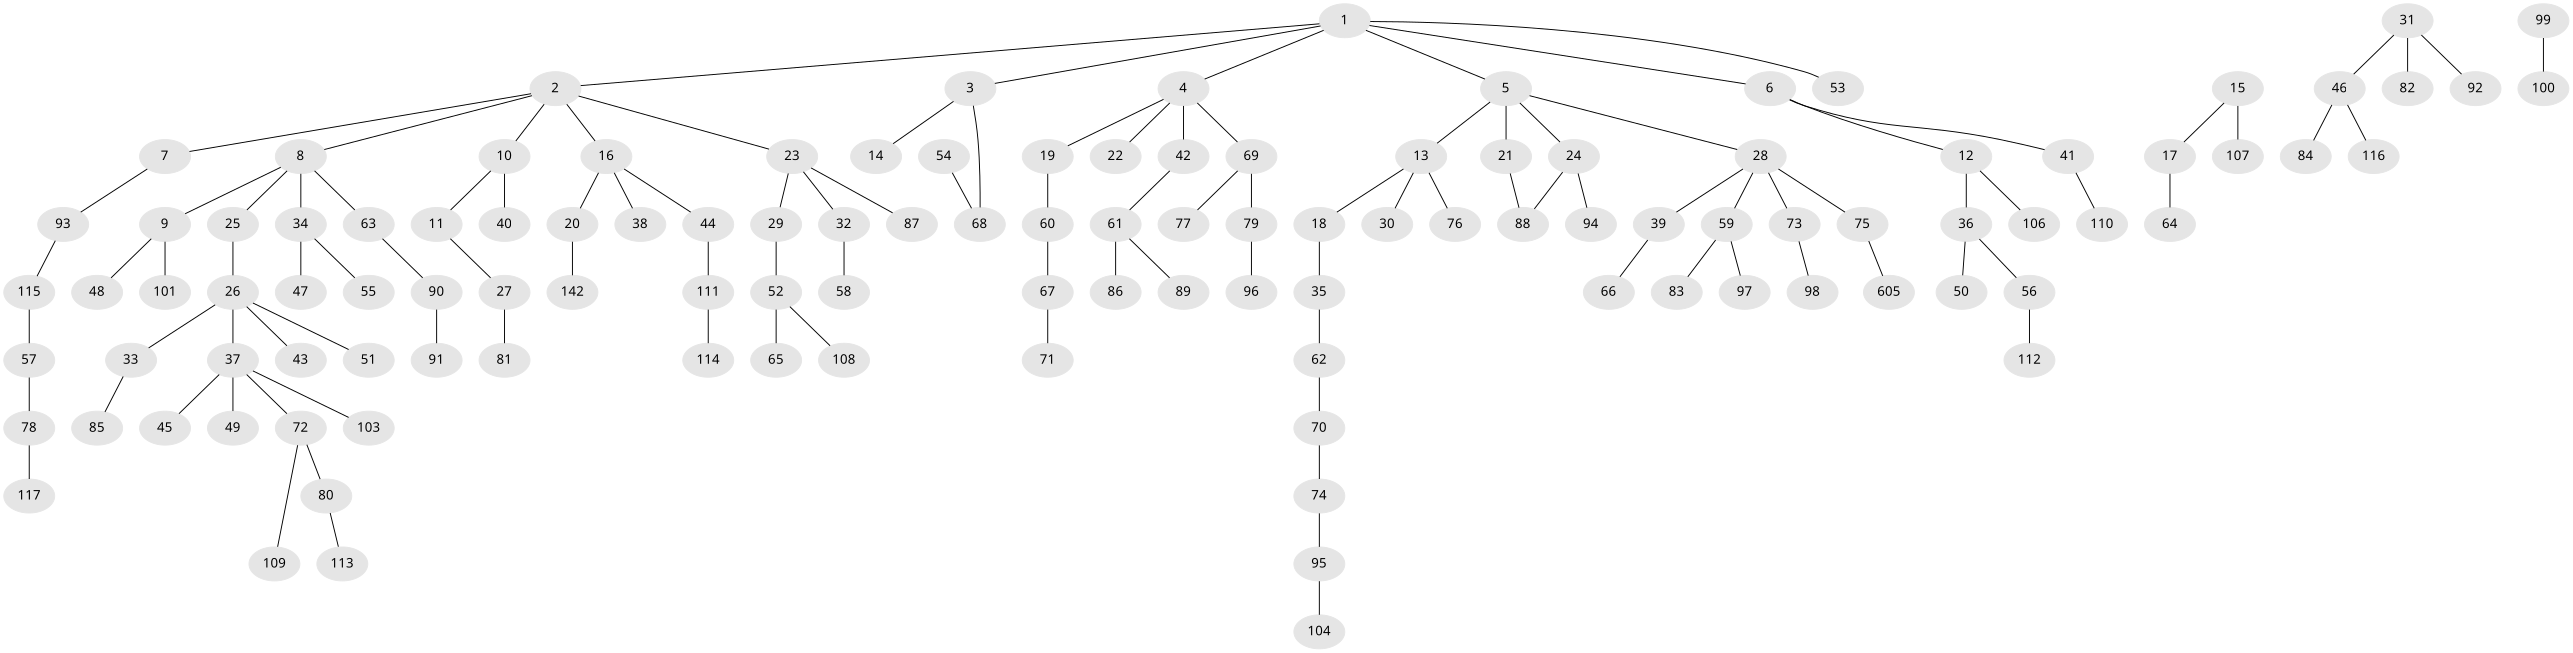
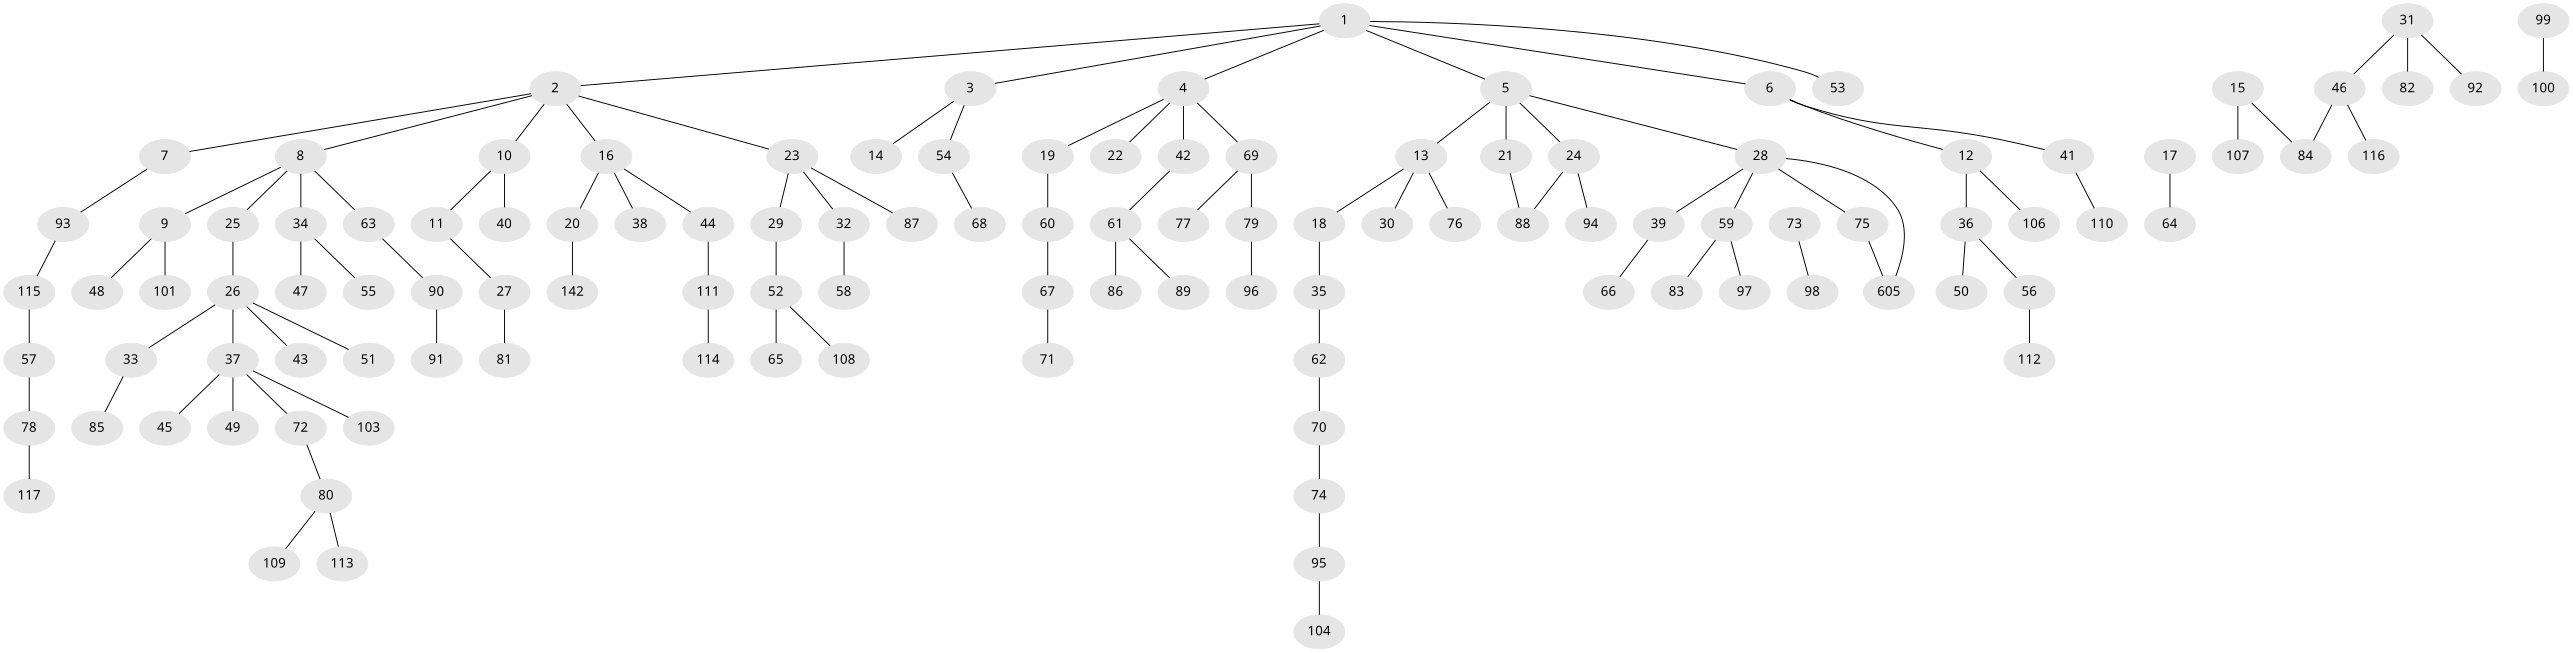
  graph {
    fontname="Noto Sans"
    node [color=gray90 fontname="Noto Sans" style=filled]
    edge [fontname="Noto Sans"]
    1
    2
    3
    4
    5
    6
    53
    7
    8
    10
    16
    23
    14
    54
    19
    22
    42
    69
    13
    21
    24
    28
    12
    41
    93
    9
    25
    34
    63
    11
    40
    20
    38
    44
    29
    32
    87
    68
    60
    61
    77
    79
    18
    30
    76
    88
    94
    39
    59
    73
    75
    36
    106
    110
    115
    48
    101
    26
    47
    55
    90
    27
    15
    17
    107
    81
    50
    56
    35
    64
    n71 [label=142]
    111
    62
    67
    31
    46
    82
    92
    52
    58
    33
    37
    43
    51
    85
    45
    49
    72
    103
    66
    83
    97
    98
    n94 [label=605]
    65
    108
    84
    116
    57
    78
    70
    112
    99
    100
    80
    86
    89
    114
    117
    71
    74
    91
    96
    95
    109
    113
    104
    1 -- 2
    1 -- 3
    1 -- 4
    1 -- 5
    1 -- 6
    1 -- 53
    2 -- 7
    2 -- 8
    2 -- 10
    2 -- 16
    2 -- 23
    3 -- 14
-   3 -- 68
+   3 -- 54
    4 -- 19
    4 -- 22
    4 -- 42
    4 -- 69
    5 -- 13
    5 -- 21
    5 -- 24
    5 -- 28
    6 -- 12
    6 -- 41
    7 -- 93
    8 -- 9
    8 -- 25
    8 -- 34
    8 -- 63
    10 -- 11
    10 -- 40
    16 -- 20
    16 -- 38
    16 -- 44
    23 -- 29
    23 -- 32
    23 -- 87
    54 -- 68
    19 -- 60
    42 -- 61
    69 -- 77
    69 -- 79
    13 -- 18
    13 -- 30
    13 -- 76
    21 -- 88
    24 -- 88
    24 -- 94
    28 -- 39
    28 -- 59
-   28 -- 73
+   28 -- n94
    28 -- 75
    12 -- 36
    12 -- 106
    41 -- 110
    93 -- 115
    9 -- 48
    9 -- 101
    25 -- 26
    34 -- 47
    34 -- 55
    63 -- 90
    11 -- 27
    20 -- n71
    44 -- 111
    29 -- 52
    32 -- 58
    60 -- 67
    61 -- 86
    61 -- 89
    79 -- 96
    18 -- 35
    39 -- 66
    59 -- 83
    59 -- 97
    73 -- 98
    75 -- n94
    36 -- 50
    36 -- 56
    115 -- 57
    26 -- 33
    26 -- 37
    26 -- 43
    26 -- 51
    90 -- 91
    27 -- 81
-   15 -- 17
+   15 -- 84
    15 -- 107
    17 -- 64
    56 -- 112
    35 -- 62
    111 -- 114
    62 -- 70
    67 -- 71
    31 -- 46
    31 -- 82
    31 -- 92
    46 -- 84
    46 -- 116
    52 -- 65
    52 -- 108
    33 -- 85
    37 -- 45
    37 -- 49
    37 -- 72
    37 -- 103
    72 -- 80
    57 -- 78
    78 -- 117
    70 -- 74
    99 -- 100
-   72 -- 109
+   80 -- 109
    80 -- 113
    74 -- 95
    95 -- 104
  }
